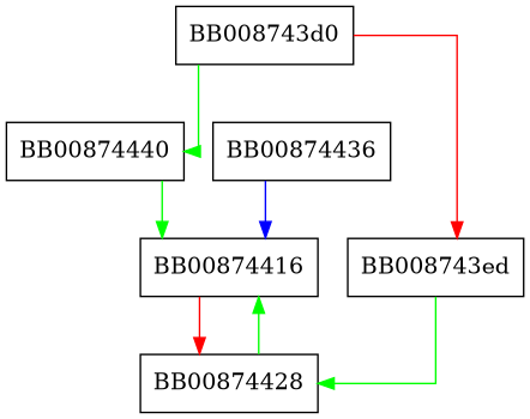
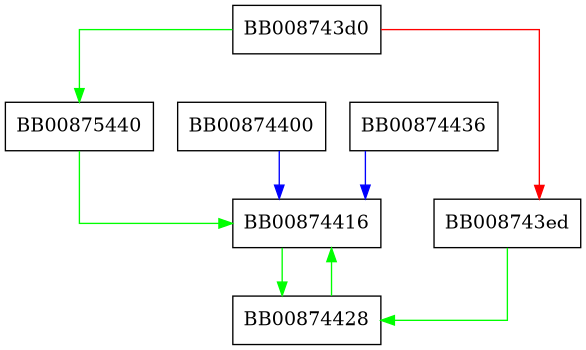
  digraph {
    splines=ortho
    node [shape=box]
    edge [color=green]
    BB008743d0
-   BB00874440
+   BB00874440 [label=BB00875440]
    BB008743ed
    BB00874416
    BB00874428
+   BB00874400
    BB00874436
    BB008743d0 -> BB00874440
    BB008743d0 -> BB008743ed [color=red]
    BB00874440 -> BB00874416
    BB008743ed -> BB00874428
-   BB00874416 -> BB00874428 [color=red]
+   BB00874416 -> BB00874428
    BB00874428 -> BB00874416
+   BB00874400 -> BB00874416 [color=blue]
    BB00874436 -> BB00874416 [color=blue]
  }
